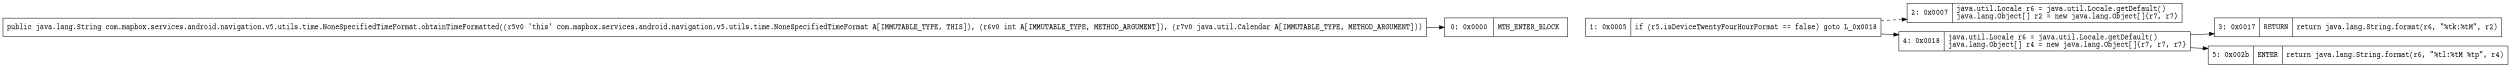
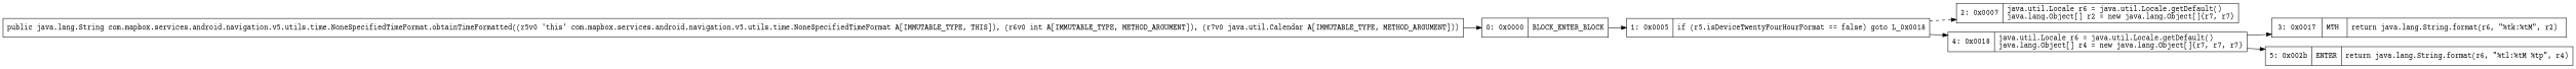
  digraph {
    fontname="Courier Prime"
    rankdir=LR
    node [fontname="Courier Prime" shape=record]
    edge [fontname="Courier Prime"]
-   n1 [label="{0\:\ 0x0000|MTH_ENTER_BLOCK\l}"]
+   n1 [label="{0\:\ 0x0000|BLOCK_ENTER_BLOCK\l}"]
    n2 [label="{1\:\ 0x0005|if (r5.isDeviceTwentyFourHourFormat == false) goto L_0x0018\l}"]
    n3 [label="{2\:\ 0x0007|java.util.Locale r6 = java.util.Locale.getDefault()\ljava.lang.Object[] r2 = new java.lang.Object[]\{r7, r7\}\l}"]
    n4 [label="{4\:\ 0x0018|java.util.Locale r6 = java.util.Locale.getDefault()\ljava.lang.Object[] r4 = new java.lang.Object[]\{r7, r7, r7\}\l}"]
-   n5 [label="{3\:\ 0x0017|RETURN\l|return java.lang.String.format(r6, \"%tk:%tM\", r2)\l}"]
+   n5 [label="{3\:\ 0x0017|MTH\l|return java.lang.String.format(r6, \"%tk:%tM\", r2)\l}"]
    n6 [label="{5\:\ 0x002b|ENTER\l|return java.lang.String.format(r6, \"%tl:%tM %tp\", r4)\l}"]
    n7 [label="{public java.lang.String com.mapbox.services.android.navigation.v5.utils.time.NoneSpecifiedTimeFormat.obtainTimeFormatted((r5v0 'this' com.mapbox.services.android.navigation.v5.utils.time.NoneSpecifiedTimeFormat A[IMMUTABLE_TYPE, THIS]), (r6v0 int A[IMMUTABLE_TYPE, METHOD_ARGUMENT]), (r7v0 java.util.Calendar A[IMMUTABLE_TYPE, METHOD_ARGUMENT])) }"]
+   n1 -> n2
    n2 -> n3 [style=dashed]
    n2 -> n4
    n4 -> n5
    n4 -> n6
    n7 -> n1
  }
